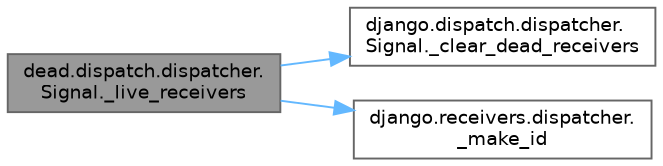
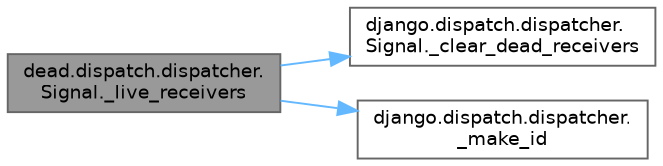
  digraph {
    rankdir=LR
    node [color=grey40 fillcolor=white fontname=Helvetica fontsize=10 shape=box style=filled]
    edge [color=steelblue1 fontname=Helvetica fontsize=10 labelfontname=Helvetica labelfontsize=10 style=solid]
    n1 [color=gray40 fillcolor=grey60 fontcolor=black height=0.2 label="dead.dispatch.dispatcher.\lSignal._live_receivers" width=0.4]
    n2 [height=0.2 label="django.dispatch.dispatcher.\lSignal._clear_dead_receivers" width=0.4]
-   n3 [height=0.2 label="django.receivers.dispatcher.\l_make_id" width=0.4]
+   n3 [height=0.2 label="django.dispatch.dispatcher.\l_make_id" width=0.4]
    n1 -> n2
    n1 -> n3
  }
